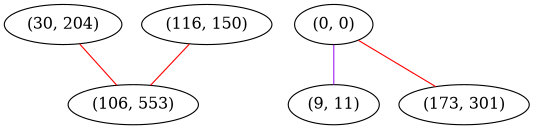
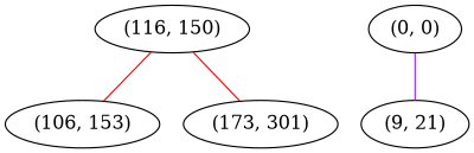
  graph {
    edge [color=red weight=1]
-   "(30, 204)"
-   "(106, 153)" [label="(106, 553)"]
+   "(106, 153)"
    "(0, 0)"
-   "(9, 11)"
+   "(9, 11)" [label="(9, 21)"]
    "(116, 150)"
    n6 [label="(173, 301)"]
-   "(30, 204)" -- "(106, 153)"
    "(0, 0)" -- "(9, 11)" [color=purple weight=4]
    "(116, 150)" -- "(106, 153)"
-   "(0, 0)" -- n6
+   "(116, 150)" -- n6
  }
